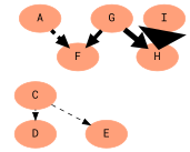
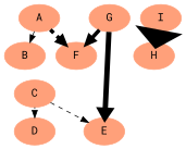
  digraph {
    clusterrank=local
    fontname="Roboto Mono"
    nodesep=0.2
    ranksep=0.2
    node [color=lightsalmon fontname="Roboto Mono" fontsize=14 style=filled]
    edge [fontname="Roboto Mono"]
    A
+   B
    F
    C
    D
    E
    G
    H
    I
+   A -> B [style=solid]
    A -> F [style="setlinewidth(5), dashed"]
+   B -> C [style=invis]
    C -> D [style=dotted]
    C -> E [style=dashed]
    G -> F [style="setlinewidth(5)"]
-   G -> H [style="setlinewidth(7)"]
+   G -> E [style="setlinewidth(7)"]
    I -> H [style="setlinewidth(14)"]
  }
